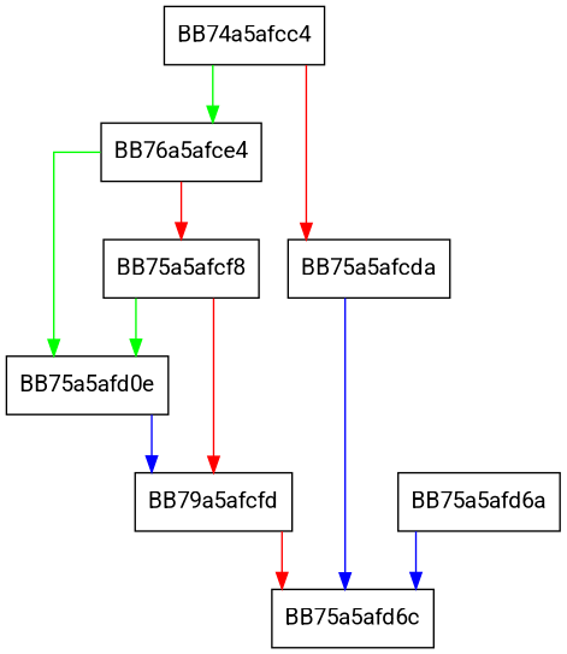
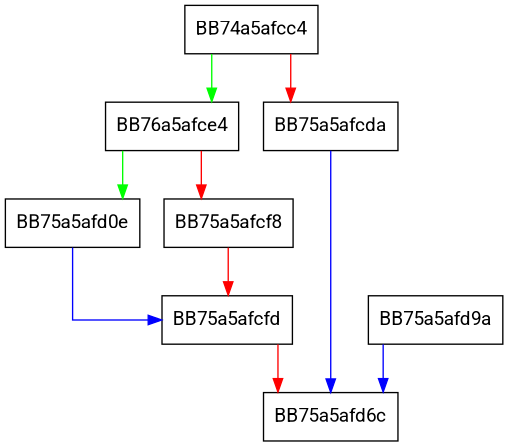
  digraph {
    fontname=Roboto
    splines=ortho
    node [fontname=Roboto shape=box]
    edge [color=red fontname=Roboto]
    n1 [label=BB74a5afcc4]
    n2 [label=BB76a5afce4]
    BB75a5afcda
    BB75a5afd0e
    BB75a5afcf8
    BB75a5afd6c
-   BB75a5afcfd [label=BB79a5afcfd]
-   BB75a5afd6a
+   BB75a5afcfd
+   BB75a5afd6a [label=BB75a5afd9a]
    n1 -> n2 [color=green]
    n1 -> BB75a5afcda
    n2 -> BB75a5afd0e [color=green]
    n2 -> BB75a5afcf8
    BB75a5afcda -> BB75a5afd6c [color=blue]
    BB75a5afd0e -> BB75a5afcfd [color=blue]
-   BB75a5afcf8 -> BB75a5afd0e [color=green]
    BB75a5afcf8 -> BB75a5afcfd
    BB75a5afcfd -> BB75a5afd6c
    BB75a5afd6a -> BB75a5afd6c [color=blue]
  }
